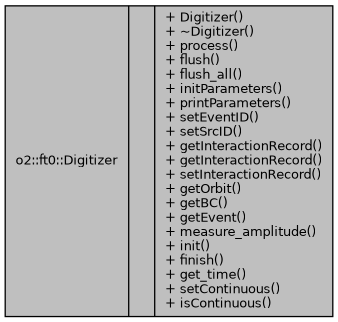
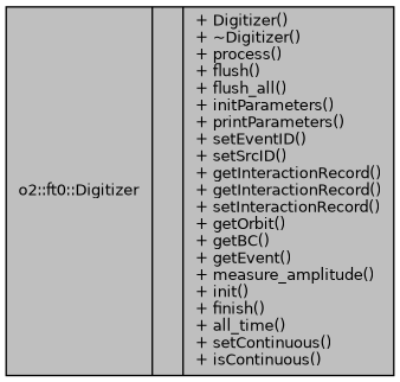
  digraph {
    rankdir=LR
-   n1 [color=black fillcolor=grey75 fontcolor=black fontname=Helvetica fontsize=10 height=0.2 label="{o2::ft0::Digitizer\n||+ Digitizer()\l+ ~Digitizer()\l+ process()\l+ flush()\l+ flush_all()\l+ initParameters()\l+ printParameters()\l+ setEventID()\l+ setSrcID()\l+ getInteractionRecord()\l+ getInteractionRecord()\l+ setInteractionRecord()\l+ getOrbit()\l+ getBC()\l+ getEvent()\l+ measure_amplitude()\l+ init()\l+ finish()\l+ get_time()\l+ setContinuous()\l+ isContinuous()\l}" shape=record style=filled width=0.4]
+   n1 [color=black fillcolor=grey75 fontcolor=black fontname=Helvetica fontsize=10 height=0.2 label="{o2::ft0::Digitizer\n||+ Digitizer()\l+ ~Digitizer()\l+ process()\l+ flush()\l+ flush_all()\l+ initParameters()\l+ printParameters()\l+ setEventID()\l+ setSrcID()\l+ getInteractionRecord()\l+ getInteractionRecord()\l+ setInteractionRecord()\l+ getOrbit()\l+ getBC()\l+ getEvent()\l+ measure_amplitude()\l+ init()\l+ finish()\l+ all_time()\l+ setContinuous()\l+ isContinuous()\l}" shape=record style=filled width=0.4]
  }
